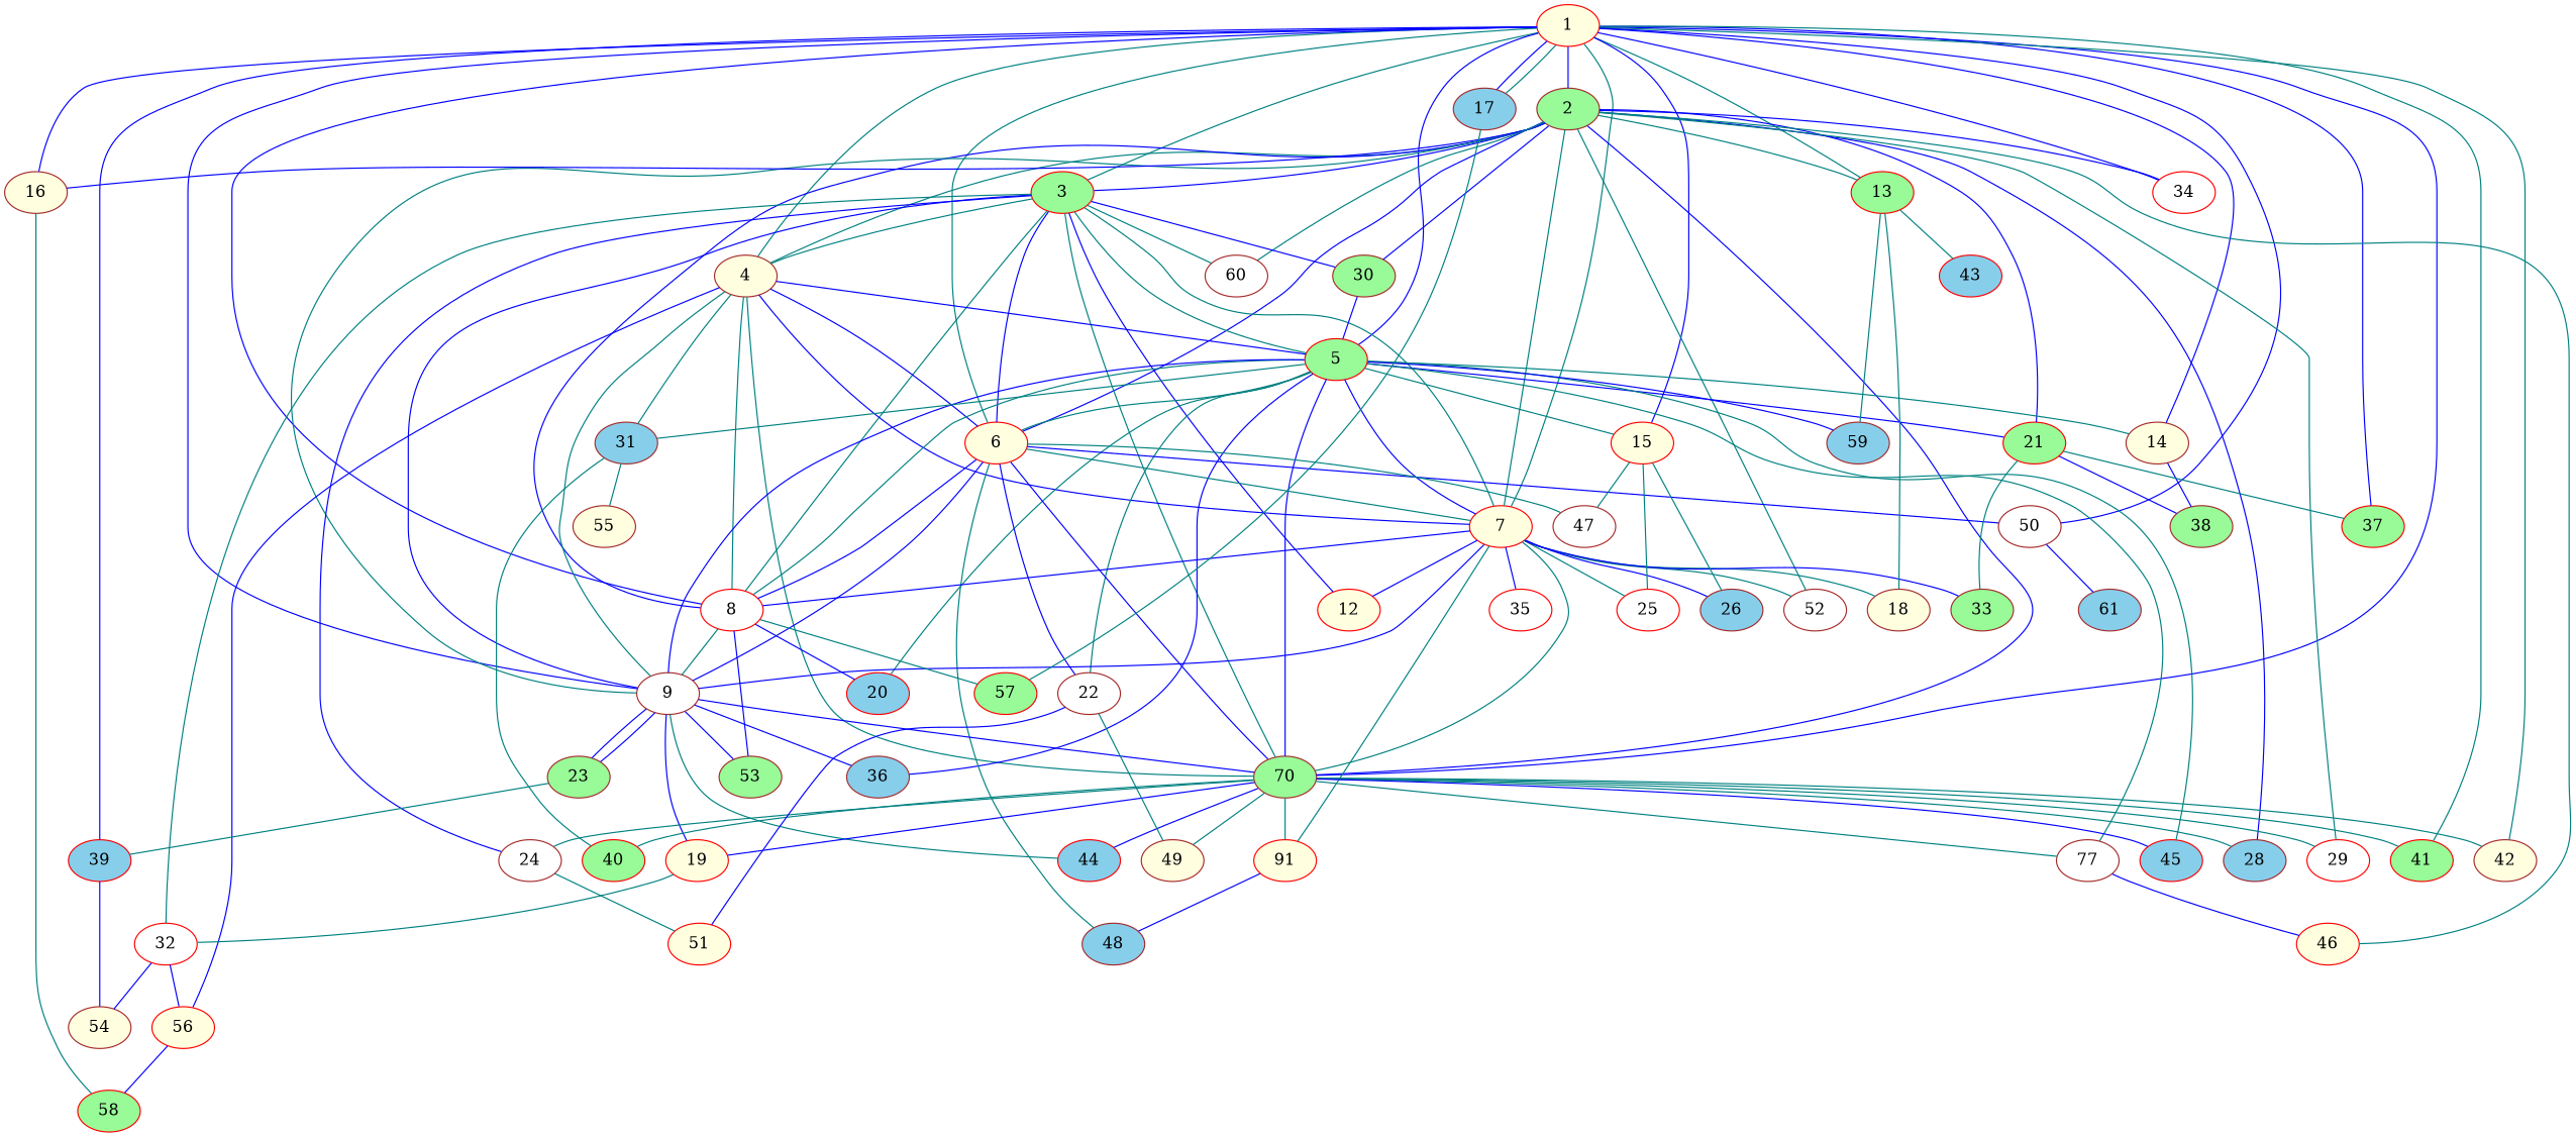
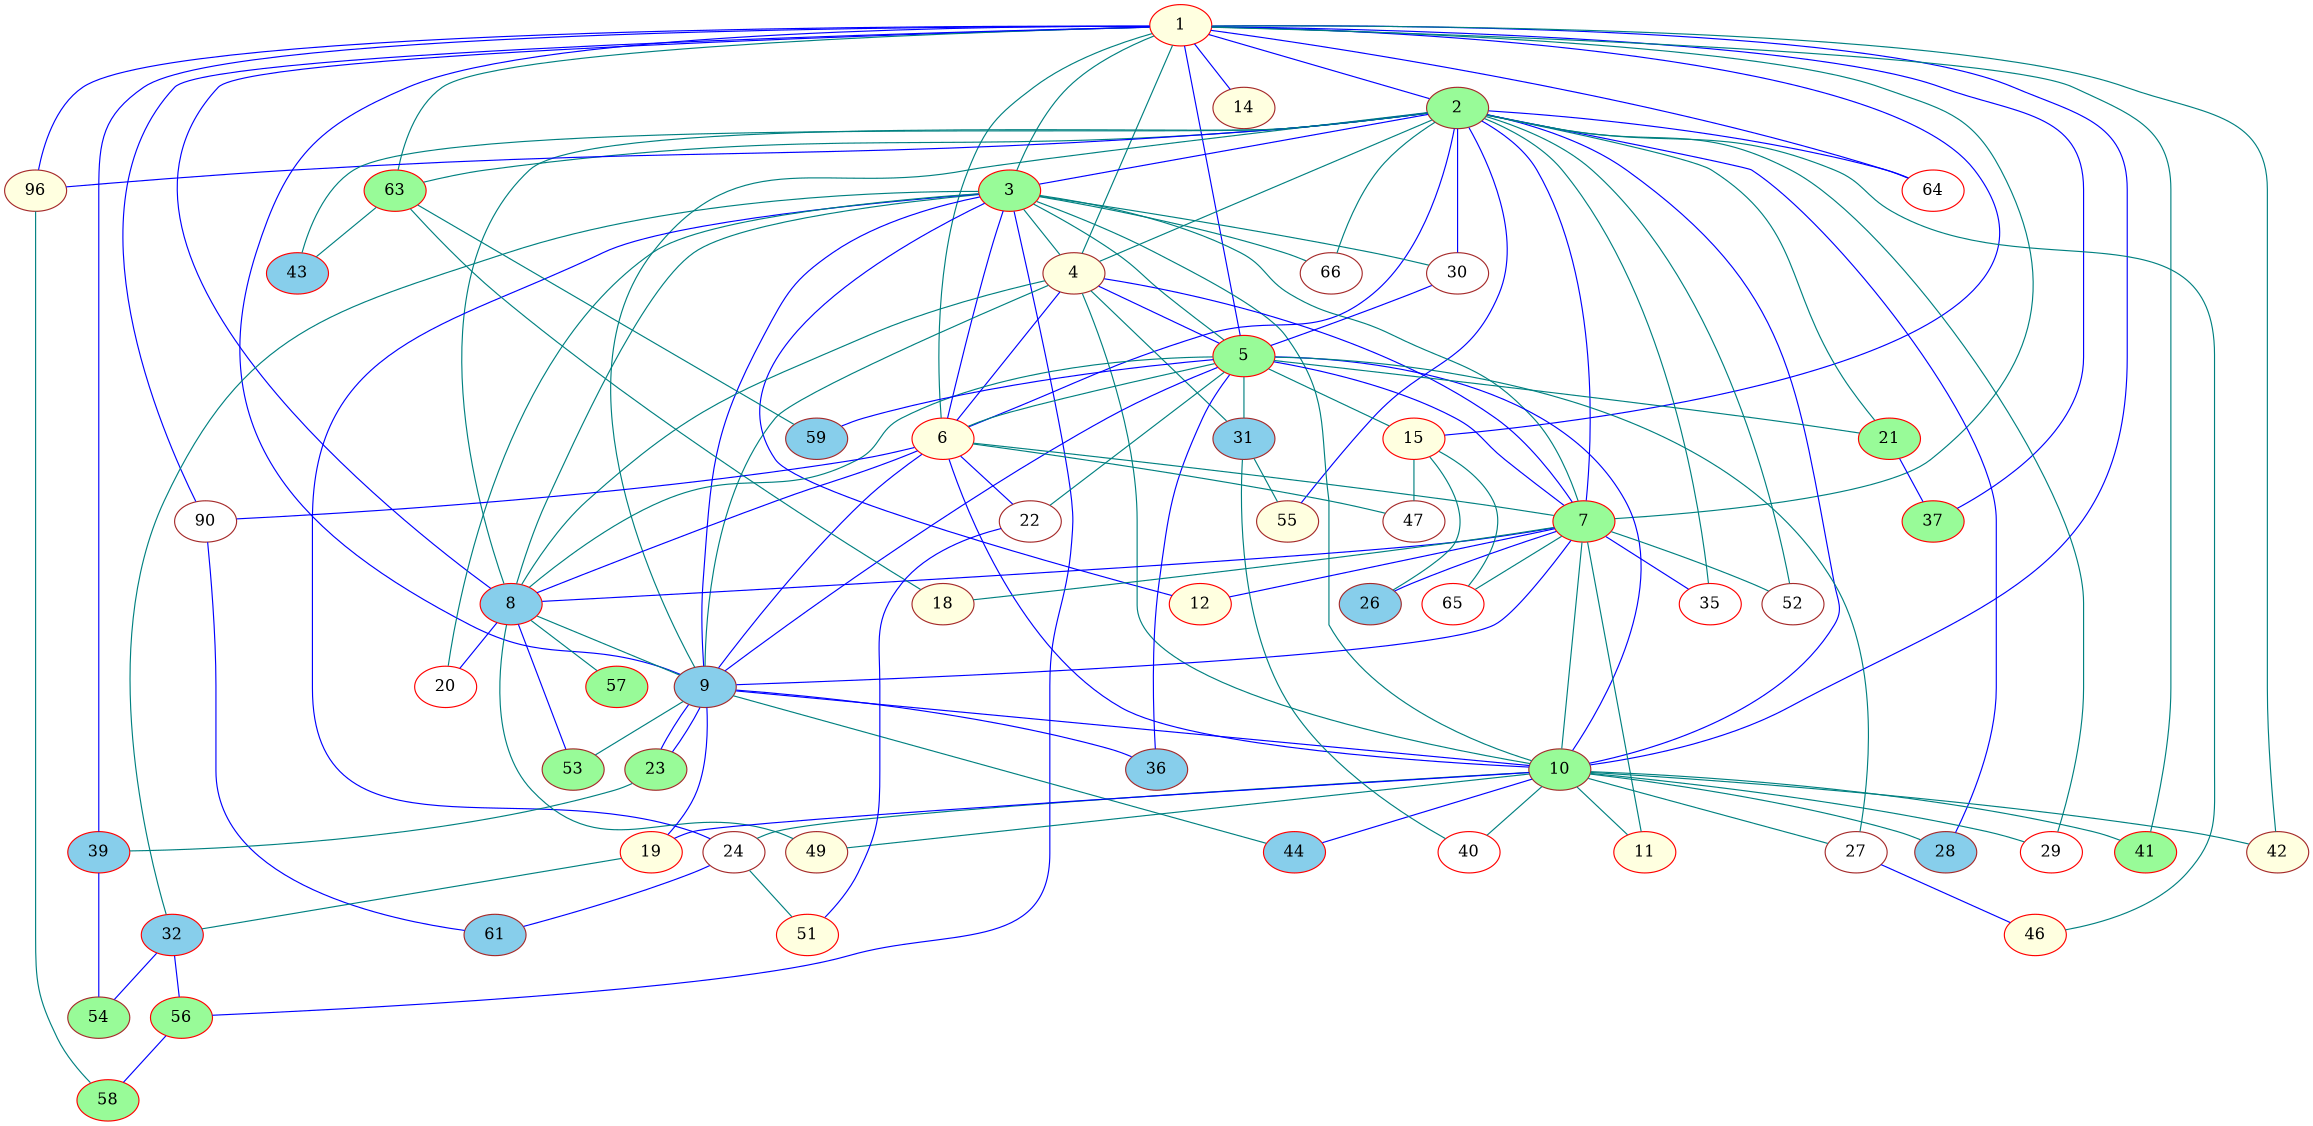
  graph {
    node [color=brown fillcolor=palegreen style=filled]
    edge [color=teal]
    1 [color=red fillcolor=lightyellow]
    2
    3 [color=red]
    4 [fillcolor=lightyellow]
    5 [color=red]
    6 [color=red fillcolor=lightyellow]
-   7 [color=red fillcolor=lightyellow]
-   8 [color=red fillcolor=white]
-   9 [fillcolor=white]
-   10 [label=70]
-   13 [color=red]
+   7 [color=red]
+   8 [color=red fillcolor=skyblue]
+   9 [fillcolor=skyblue]
+   10
+   13 [color=red label=63]
    14 [fillcolor=lightyellow]
    15 [color=red fillcolor=lightyellow]
-   16 [fillcolor=lightyellow]
-   17 [fillcolor=skyblue]
-   34 [color=red fillcolor=white]
+   16 [fillcolor=lightyellow label=96]
+   34 [color=red fillcolor=white label=64]
    37 [color=red]
    39 [color=red fillcolor=skyblue]
    41 [color=red]
    42 [fillcolor=lightyellow]
-   50 [fillcolor=white]
+   50 [fillcolor=white label=90]
    21 [color=red]
    28 [fillcolor=skyblue]
    29 [color=red fillcolor=white]
-   30
+   30 [fillcolor=white]
    35 [color=red fillcolor=white]
    43 [color=red fillcolor=skyblue]
    46 [color=red fillcolor=lightyellow]
    52 [fillcolor=white]
    55 [fillcolor=lightyellow]
-   60 [fillcolor=white]
+   60 [fillcolor=white label=66]
    12 [color=red fillcolor=lightyellow]
    24 [fillcolor=white]
-   32 [color=red fillcolor=white]
+   32 [color=red fillcolor=skyblue]
    31 [fillcolor=skyblue]
-   56 [color=red fillcolor=lightyellow]
-   20 [color=red fillcolor=skyblue]
+   56 [color=red]
+   20 [color=red fillcolor=white]
    22 [fillcolor=white]
-   27 [fillcolor=white label=77]
+   27 [fillcolor=white]
    36 [fillcolor=skyblue]
-   45 [color=red fillcolor=skyblue]
    59 [fillcolor=skyblue]
    47 [fillcolor=white]
-   48 [fillcolor=skyblue]
-   11 [color=red fillcolor=lightyellow label=91]
+   11 [color=red fillcolor=lightyellow]
    18 [fillcolor=lightyellow]
-   25 [color=red fillcolor=white]
+   25 [color=red fillcolor=white label=65]
    26 [fillcolor=skyblue]
-   33
    49 [fillcolor=lightyellow]
    53
    57 [color=red]
    19 [color=red fillcolor=lightyellow]
    23
    44 [color=red fillcolor=skyblue]
-   40 [color=red]
-   38
+   40 [color=red fillcolor=white]
    58 [color=red]
-   54 [fillcolor=lightyellow]
+   54
    61 [fillcolor=skyblue]
    51 [color=red fillcolor=lightyellow]
    1 -- 2 [color=blue]
    1 -- 3
    1 -- 4
    1 -- 5 [color=blue]
    1 -- 6
    1 -- 7
    1 -- 8 [color=blue]
    1 -- 9 [color=blue]
    1 -- 10 [color=blue]
    1 -- 13
    1 -- 14 [color=blue]
    1 -- 15 [color=blue]
    1 -- 16 [color=blue]
-   1 -- 17 [color=blue]
-   1 -- 17
    1 -- 34 [color=blue]
    1 -- 37 [color=blue]
    1 -- 39 [color=blue]
    1 -- 41
    1 -- 42
    1 -- 50 [color=blue]
    2 -- 3 [color=blue]
    2 -- 4
    2 -- 6 [color=blue]
-   2 -- 7
-   2 -- 8 [color=blue]
+   2 -- 7 [color=blue]
+   2 -- 8
    2 -- 9
    2 -- 10 [color=blue]
    2 -- 13
    2 -- 16 [color=blue]
    2 -- 34 [color=blue]
-   2 -- 21 [color=blue]
+   2 -- 21
    2 -- 28 [color=blue]
    2 -- 29
    2 -- 30 [color=blue]
+   2 -- 35
+   2 -- 43
    2 -- 46
    2 -- 52
+   2 -- 55 [color=blue]
    2 -- 60
    3 -- 4
    3 -- 5
    3 -- 6 [color=blue]
    3 -- 7
    3 -- 8
    3 -- 9 [color=blue]
    3 -- 10
-   3 -- 30 [color=blue]
+   3 -- 30
    3 -- 60
    3 -- 12 [color=blue]
    3 -- 24 [color=blue]
    3 -- 32
    4 -- 5 [color=blue]
    4 -- 6 [color=blue]
    4 -- 7 [color=blue]
    4 -- 8
    4 -- 9
    4 -- 10
    4 -- 31
-   4 -- 56 [color=blue]
+   3 -- 56 [color=blue]
    5 -- 6
    5 -- 7 [color=blue]
    5 -- 8
    5 -- 9 [color=blue]
    5 -- 10 [color=blue]
-   5 -- 14
    5 -- 15
-   5 -- 21 [color=blue]
+   5 -- 21
    5 -- 31
-   5 -- 20
+   3 -- 20
    5 -- 22
    5 -- 27
    5 -- 36 [color=blue]
-   5 -- 45
    5 -- 59 [color=blue]
    6 -- 7
    6 -- 8 [color=blue]
    6 -- 9 [color=blue]
    6 -- 10 [color=blue]
    6 -- 50 [color=blue]
    6 -- 22 [color=blue]
    6 -- 47
-   6 -- 48
    7 -- 8 [color=blue]
    7 -- 9 [color=blue]
    7 -- 10
    7 -- 35 [color=blue]
    7 -- 52
    7 -- 12 [color=blue]
    7 -- 11
    7 -- 18
    7 -- 25
    7 -- 26 [color=blue]
-   7 -- 33 [color=blue]
    8 -- 9
    8 -- 20 [color=blue]
-   22 -- 49
+   8 -- 49
    8 -- 53 [color=blue]
    8 -- 57
    9 -- 10 [color=blue]
    9 -- 36 [color=blue]
-   9 -- 53 [color=blue]
+   9 -- 53
    9 -- 19 [color=blue]
    9 -- 23 [color=blue]
    9 -- 23 [color=blue]
    9 -- 44
    10 -- 41
    10 -- 42
    10 -- 28
    10 -- 29
    10 -- 24
    10 -- 27
-   10 -- 45 [color=blue]
    10 -- 11
    10 -- 49
    10 -- 19 [color=blue]
    10 -- 44 [color=blue]
    10 -- 40
    13 -- 43
    13 -- 59
    13 -- 18
-   14 -- 38 [color=blue]
    15 -- 47
    15 -- 25
    15 -- 26
    16 -- 58
-   17 -- 57
    39 -- 54 [color=blue]
    50 -- 61 [color=blue]
-   21 -- 37
-   21 -- 33
-   21 -- 38 [color=blue]
+   21 -- 37 [color=blue]
    30 -- 5 [color=blue]
+   24 -- 61 [color=blue]
    24 -- 51
    32 -- 56 [color=blue]
    32 -- 54 [color=blue]
    31 -- 55
    31 -- 40
    56 -- 58 [color=blue]
    22 -- 51 [color=blue]
    27 -- 46 [color=blue]
-   11 -- 48 [color=blue]
    19 -- 32
    23 -- 39
  }
